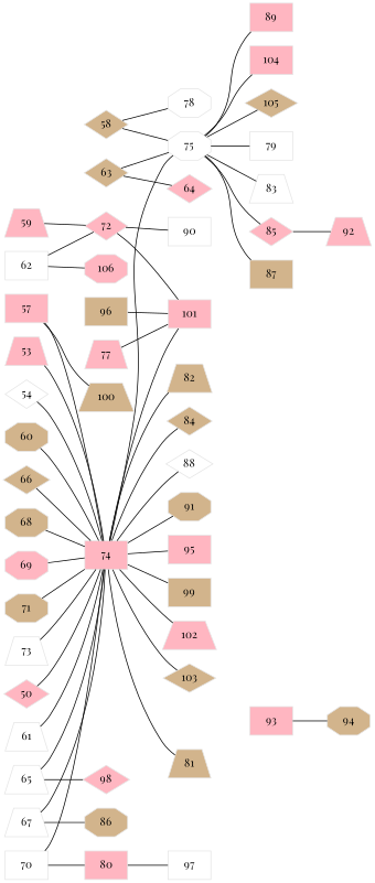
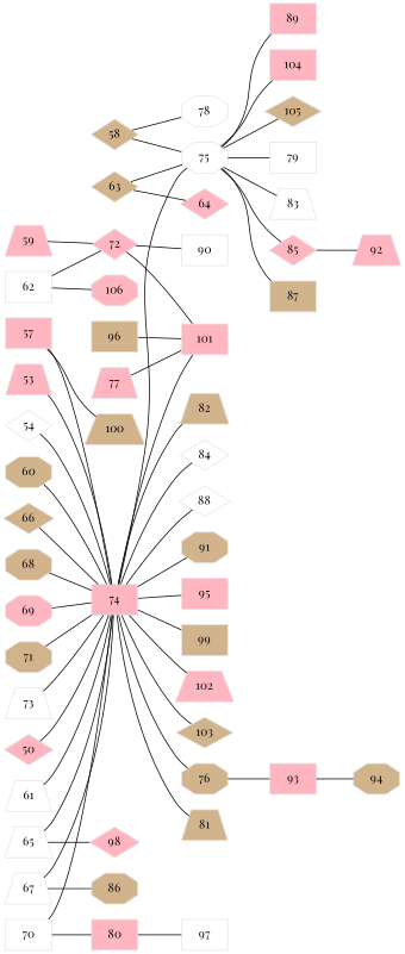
  graph {
    fontname="Playfair Display"
    rankdir=LR
    node [color=gray90 fillcolor=lightpink fontname="Playfair Display" shape=box style=filled]
    edge [fontname="Playfair Display"]
    74 [super="+56+61+41+44+46"]
    75 [fillcolor=white shape=octagon super="+42"]
    101 [super="+52"]
+   76 [fillcolor=tan shape=octagon]
    81 [fillcolor=tan shape=trapezium]
    82 [fillcolor=tan shape=trapezium]
-   84 [fillcolor=tan shape=diamond]
+   84 [fillcolor=white shape=diamond]
    88 [fillcolor=white shape=diamond]
    91 [fillcolor=tan shape=octagon]
    95
    99 [fillcolor=tan]
    102 [shape=trapezium]
    103 [fillcolor=tan shape=diamond]
    50 [shape=diamond]
    n15 [fillcolor=white label=61 shape=trapezium]
    53 [shape=trapezium]
    54 [fillcolor=white shape=diamond]
    57
    100 [fillcolor=tan shape=trapezium]
    79 [fillcolor=white]
    83 [fillcolor=white shape=trapezium]
    85 [shape=diamond]
    87 [fillcolor=tan]
    89
    104 [super="+43"]
    105 [fillcolor=tan shape=diamond]
    58 [fillcolor=tan shape=diamond]
    78 [fillcolor=white shape=octagon]
    72 [shape=diamond super="+55"]
    90 [fillcolor=white]
    59 [shape=trapezium]
    60 [fillcolor=tan shape=octagon]
    62 [fillcolor=white]
    106 [shape=octagon]
    63 [fillcolor=tan shape=diamond]
    64 [shape=diamond]
    65 [fillcolor=white shape=trapezium]
    98 [shape=diamond]
    66 [fillcolor=tan shape=diamond]
    67 [fillcolor=white shape=trapezium]
    86 [fillcolor=tan shape=octagon]
    68 [fillcolor=tan shape=octagon]
    69 [shape=octagon]
    70 [fillcolor=white]
    80
    97 [fillcolor=white]
    71 [fillcolor=tan shape=octagon]
    73 [fillcolor=white shape=trapezium]
    93
    92 [shape=trapezium]
    94 [fillcolor=tan shape=octagon]
    77 [shape=trapezium]
    96 [fillcolor=tan super="+35"]
    74 -- 75
    74 -- 101
+   74 -- 76
    74 -- 81
    74 -- 82
    74 -- 84
    74 -- 88
    74 -- 91
    74 -- 95
    74 -- 99
    74 -- 102
    74 -- 103
    75 -- 79
    75 -- 83
    75 -- 85
    75 -- 87
    75 -- 89
    75 -- 104
    75 -- 105
+   76 -- 93
    50 -- 74
    n15 -- 74
    53 -- 74
    54 -- 74
    57 -- 74
    57 -- 100
    85 -- 92
    58 -- 75
    58 -- 78
    72 -- 101
    72 -- 90
    59 -- 72
    60 -- 74
    62 -- 72
    62 -- 106
    63 -- 75
    63 -- 64
    65 -- 74
    65 -- 98
    66 -- 74
    67 -- 74
    67 -- 86
    68 -- 74
    69 -- 74
    70 -- 74
    70 -- 80
    80 -- 97
    71 -- 74
    73 -- 74
    93 -- 94
    77 -- 101
    96 -- 101
  }
